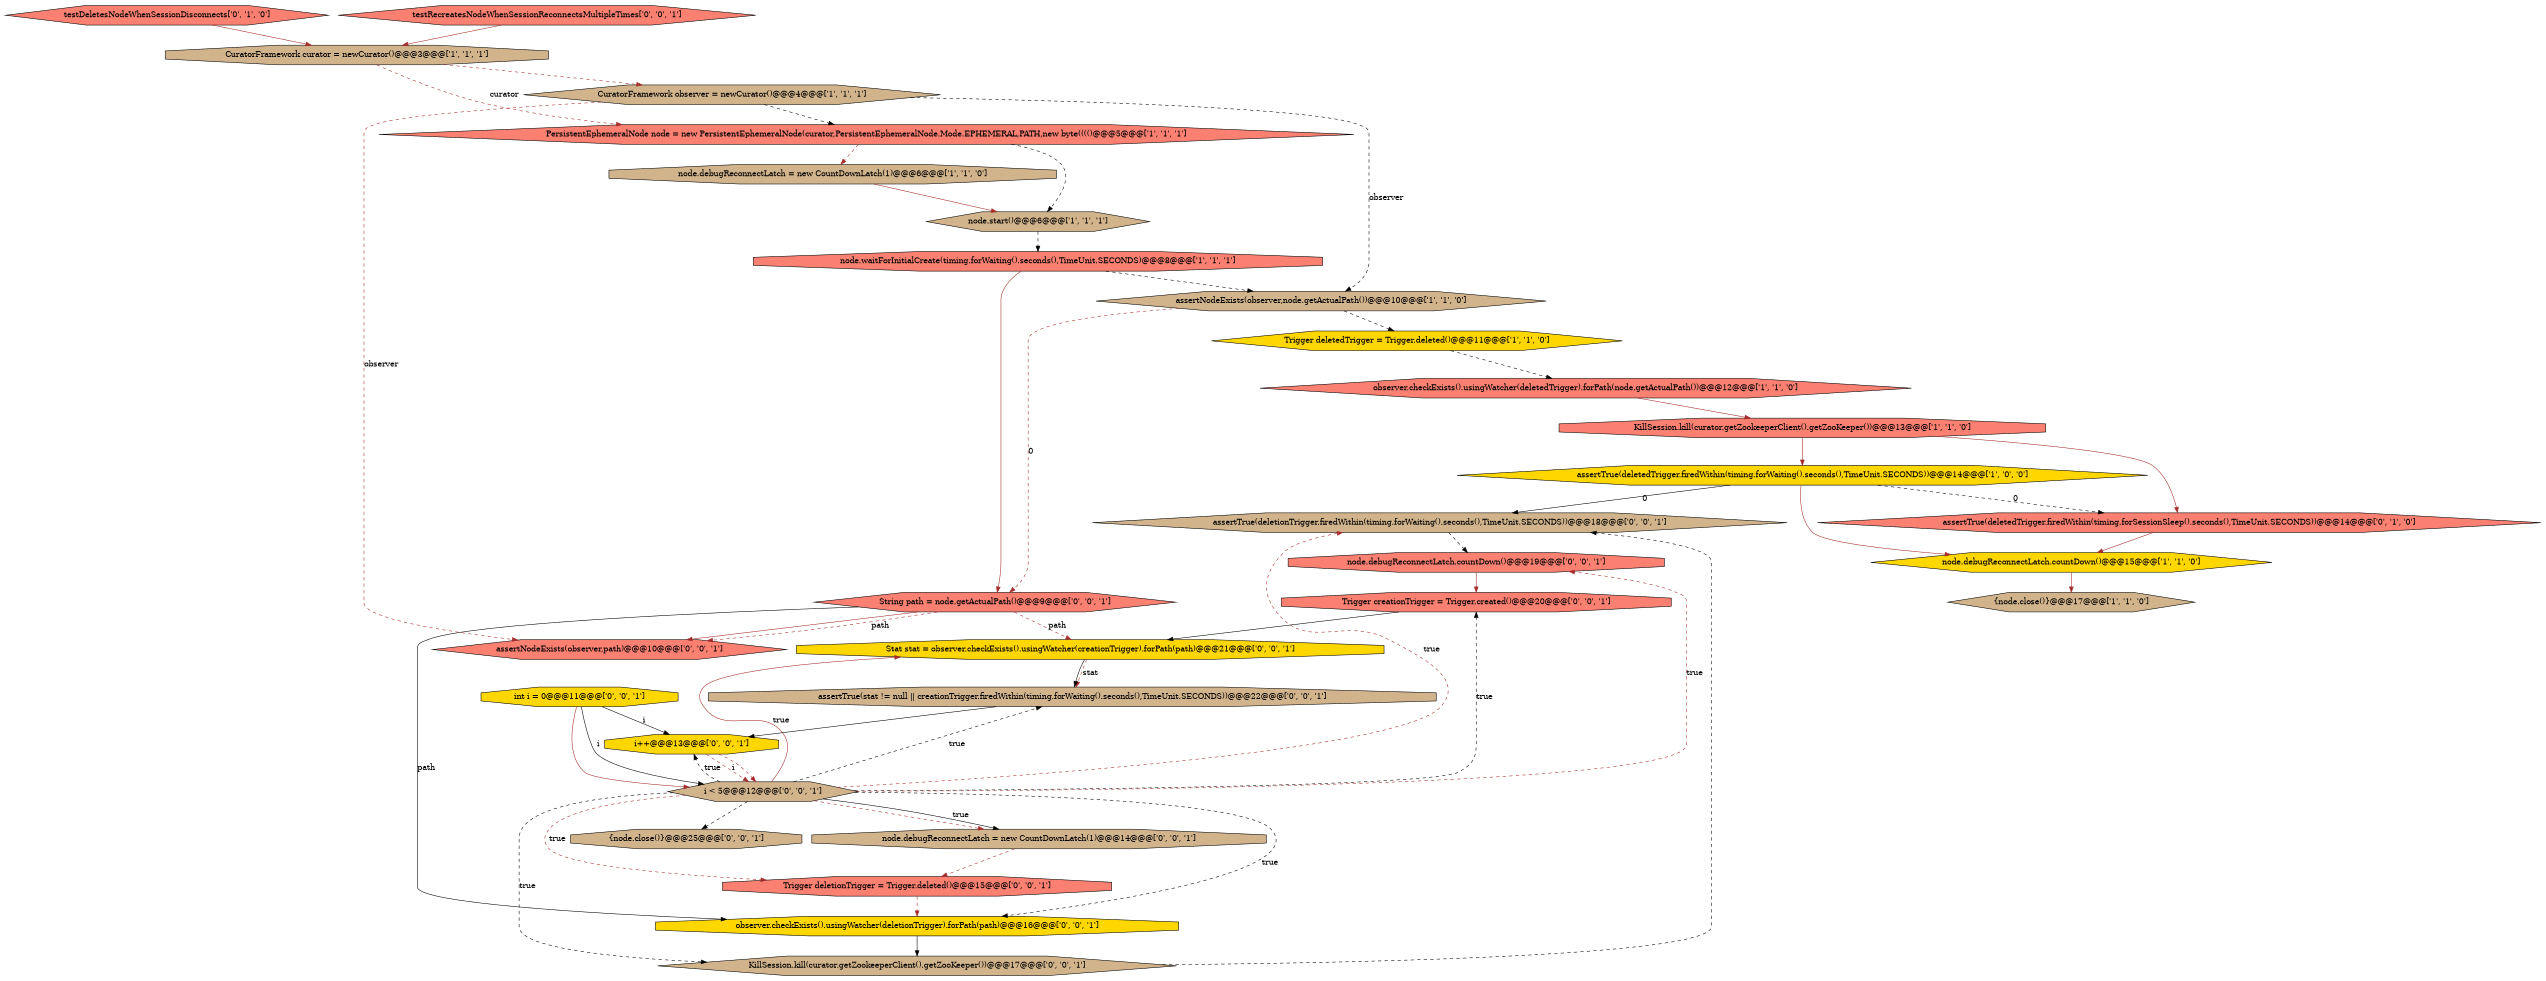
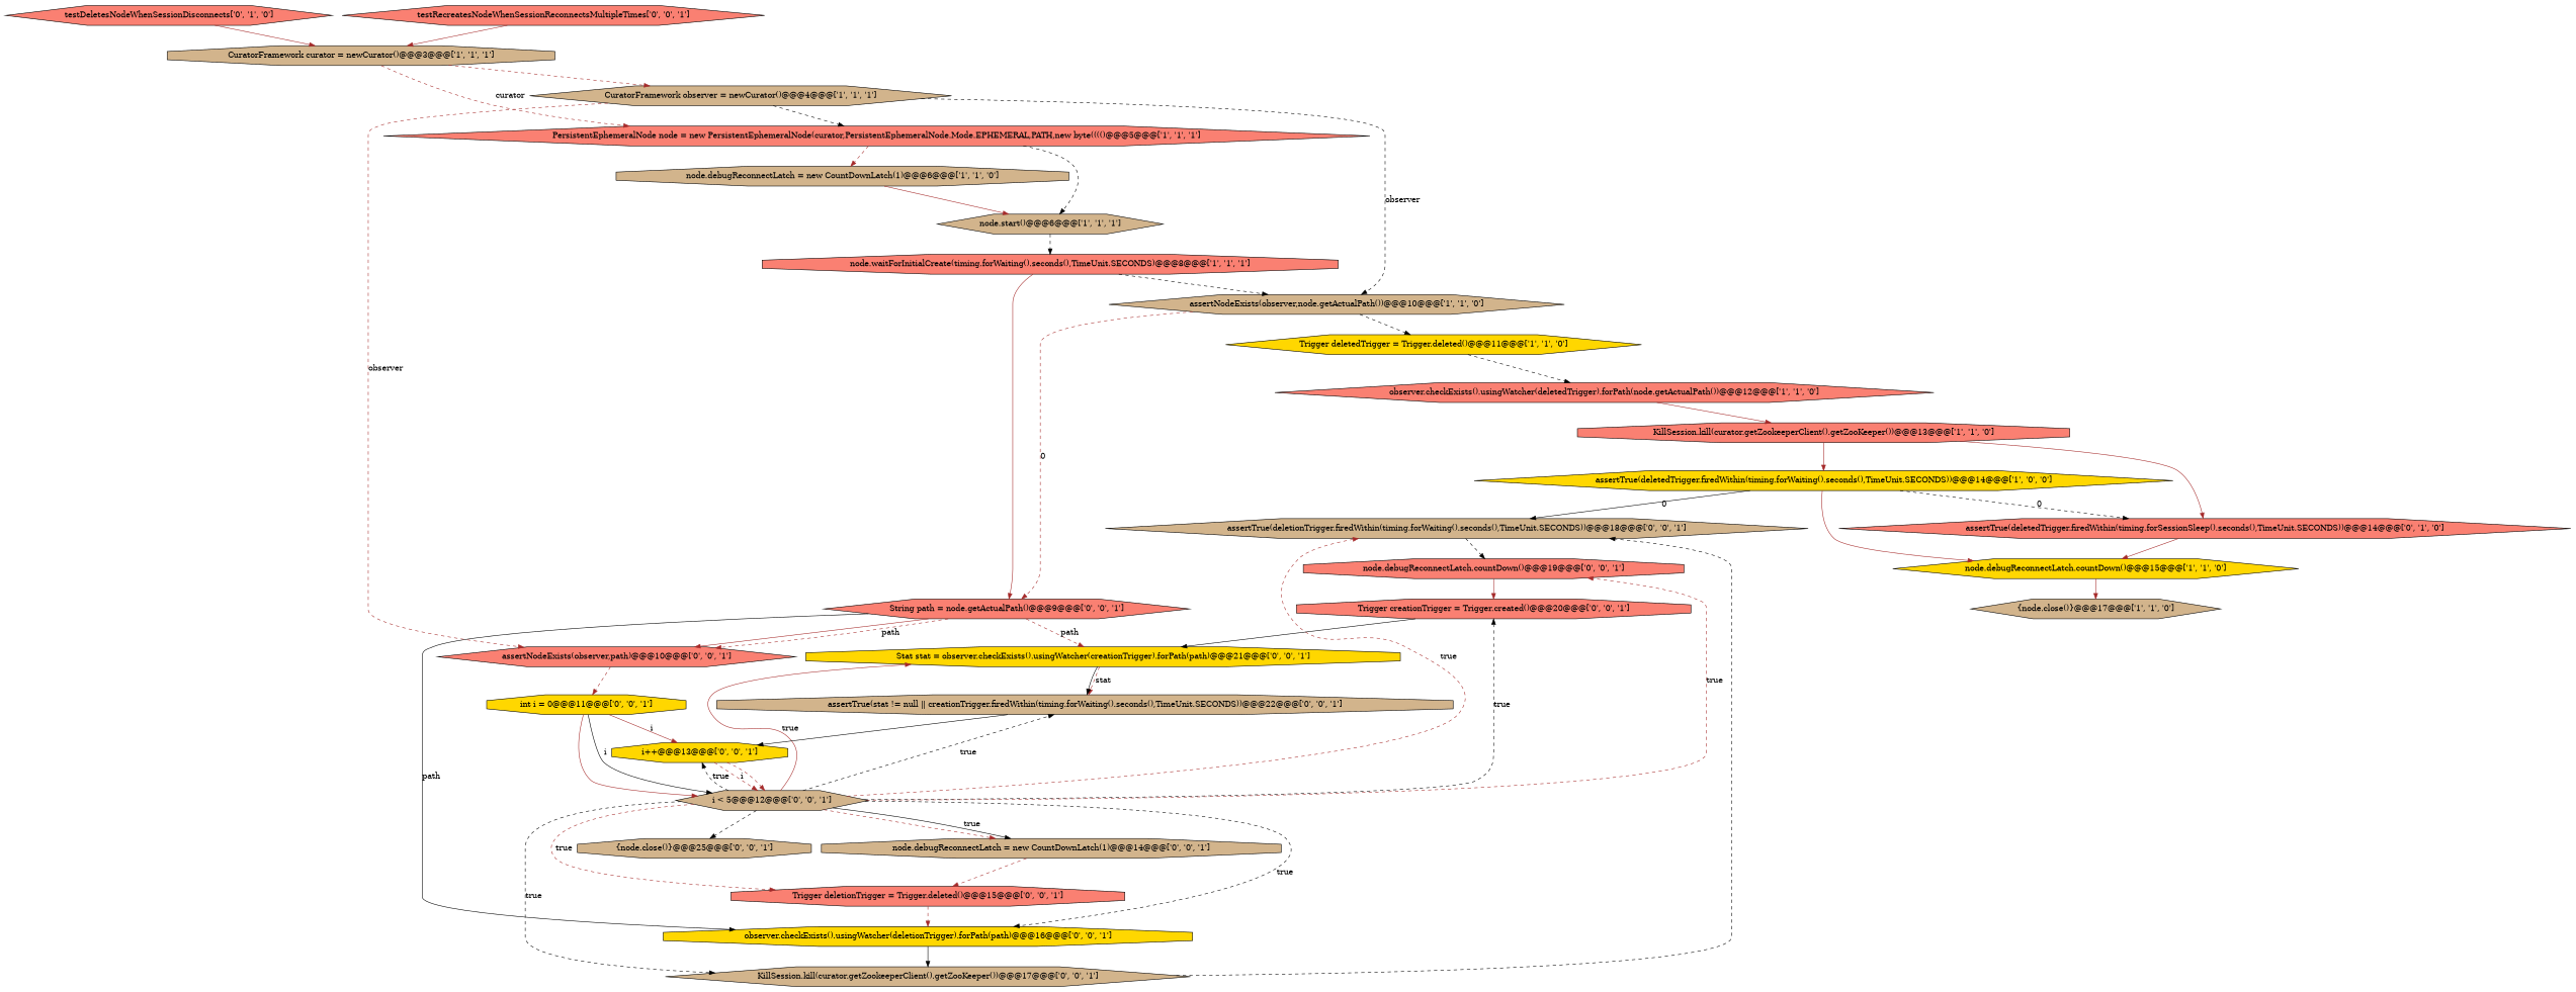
  digraph {
    fontname="DejaVu Serif"
    node [fillcolor=salmon fontname="DejaVu Serif" shape=hexagon style=filled]
    edge [color=brown fontname="DejaVu Serif" style=dashed]
    n1 [label="KillSession.kill(curator.getZookeeperClient().getZooKeeper())@@@13@@@['1', '1', '0']" shape=octagon]
    n2 [fillcolor=gold label="assertTrue(deletedTrigger.firedWithin(timing.forWaiting().seconds(),TimeUnit.SECONDS))@@@14@@@['1', '0', '0']"]
    n3 [label="assertTrue(deletedTrigger.firedWithin(timing.forSessionSleep().seconds(),TimeUnit.SECONDS))@@@14@@@['0', '1', '0']"]
    n4 [fillcolor=gold label="node.debugReconnectLatch.countDown()@@@15@@@['1', '1', '0']"]
    n5 [fillcolor=tan label="assertTrue(deletionTrigger.firedWithin(timing.forWaiting().seconds(),TimeUnit.SECONDS))@@@18@@@['0', '0', '1']"]
    n6 [fillcolor=tan label="assertNodeExists(observer,node.getActualPath())@@@10@@@['1', '1', '0']"]
    n7 [fillcolor=gold label="Trigger deletedTrigger = Trigger.deleted()@@@11@@@['1', '1', '0']"]
    n8 [label="String path = node.getActualPath()@@@9@@@['0', '0', '1']"]
    n9 [label="observer.checkExists().usingWatcher(deletedTrigger).forPath(node.getActualPath())@@@12@@@['1', '1', '0']"]
    n10 [label="assertNodeExists(observer,path)@@@10@@@['0', '0', '1']"]
    n11 [fillcolor=gold label="Stat stat = observer.checkExists().usingWatcher(creationTrigger).forPath(path)@@@21@@@['0', '0', '1']" shape=octagon]
    n12 [fillcolor=gold label="observer.checkExists().usingWatcher(deletionTrigger).forPath(path)@@@16@@@['0', '0', '1']" shape=octagon]
    n13 [fillcolor=tan label="{node.close()}@@@17@@@['1', '1', '0']"]
    n14 [fillcolor=gold label="i++@@@13@@@['0', '0', '1']" shape=octagon]
    n15 [fillcolor=tan label="i < 5@@@12@@@['0', '0', '1']"]
    n16 [fillcolor=tan label="{node.close()}@@@25@@@['0', '0', '1']" shape=octagon]
    n17 [fillcolor=tan label="assertTrue(stat != null || creationTrigger.firedWithin(timing.forWaiting().seconds(),TimeUnit.SECONDS))@@@22@@@['0', '0', '1']" shape=octagon]
    n18 [label="Trigger deletionTrigger = Trigger.deleted()@@@15@@@['0', '0', '1']" shape=octagon]
    n19 [fillcolor=tan label="KillSession.kill(curator.getZookeeperClient().getZooKeeper())@@@17@@@['0', '0', '1']"]
    n20 [label="Trigger creationTrigger = Trigger.created()@@@20@@@['0', '0', '1']" shape=octagon]
    n21 [label="node.debugReconnectLatch.countDown()@@@19@@@['0', '0', '1']" shape=octagon]
    n22 [fillcolor=tan label="node.debugReconnectLatch = new CountDownLatch(1)@@@14@@@['0', '0', '1']" shape=octagon]
    n23 [label="PersistentEphemeralNode node = new PersistentEphemeralNode(curator,PersistentEphemeralNode.Mode.EPHEMERAL,PATH,new byte(((()@@@5@@@['1', '1', '1']"]
    n24 [fillcolor=tan label="node.debugReconnectLatch = new CountDownLatch(1)@@@6@@@['1', '1', '0']" shape=octagon]
    n25 [fillcolor=tan label="node.start()@@@6@@@['1', '1', '1']"]
    n26 [label="node.waitForInitialCreate(timing.forWaiting().seconds(),TimeUnit.SECONDS)@@@8@@@['1', '1', '1']" shape=octagon]
    n27 [fillcolor=tan label="CuratorFramework observer = newCurator()@@@4@@@['1', '1', '1']"]
    n28 [fillcolor=gold label="int i = 0@@@11@@@['0', '0', '1']" shape=octagon]
    n29 [label="testDeletesNodeWhenSessionDisconnects['0', '1', '0']"]
    n30 [fillcolor=tan label="CuratorFramework curator = newCurator()@@@3@@@['1', '1', '1']" shape=octagon]
    n31 [label="testRecreatesNodeWhenSessionReconnectsMultipleTimes['0', '0', '1']"]
    n1 -> n2 [style=solid]
    n1 -> n3 [style=solid]
    n2 -> n3 [color=black label=0]
    n2 -> n4 [style=solid]
    n2 -> n5 [color=black label=0 style=solid]
    n3 -> n4 [style=solid]
    n4 -> n13 [style=solid]
    n5 -> n21 [color=black]
    n6 -> n7 [color=black]
    n6 -> n8 [label=0]
    n7 -> n9 [color=black]
    n8 -> n10 [style=solid]
    n8 -> n10 [label=path]
    n8 -> n11 [label=path]
    n8 -> n12 [color=black label=path style=solid]
    n9 -> n1 [style=solid]
+   n10 -> n28
    n11 -> n17 [label=stat]
    n11 -> n17 [color=black style=solid]
    n12 -> n19 [color=black style=solid]
    n14 -> n15 [label=i]
    n14 -> n15
    n15 -> n5 [label=true]
    n15 -> n11 [label=true style=solid]
    n15 -> n12 [color=black label=true]
    n15 -> n14 [color=black label=true]
    n15 -> n16 [color=black]
    n15 -> n17 [color=black label=true]
    n15 -> n18 [label=true]
    n15 -> n19 [color=black label=true]
    n15 -> n20 [color=black label=true]
    n15 -> n21 [label=true]
    n15 -> n22
    n15 -> n22 [color=black label=true style=solid]
    n17 -> n14 [color=black style=solid]
    n18 -> n12
    n19 -> n5 [color=black]
    n20 -> n11 [color=black style=solid]
    n21 -> n20 [style=solid]
    n22 -> n18
    n23 -> n24
    n23 -> n25 [color=black]
    n24 -> n25 [style=solid]
    n25 -> n26 [color=black]
    n26 -> n6 [color=black]
    n26 -> n8 [style=solid]
    n27 -> n6 [color=black label=observer]
    n27 -> n10 [label=observer]
    n27 -> n23 [color=black]
-   n28 -> n14 [color=black label=i style=solid]
+   n28 -> n14 [label=i style=solid]
    n28 -> n15 [style=solid]
    n28 -> n15 [color=black label=i style=solid]
    n29 -> n30 [style=solid]
    n30 -> n23 [label=curator]
    n30 -> n27
    n31 -> n30 [style=solid]
  }
